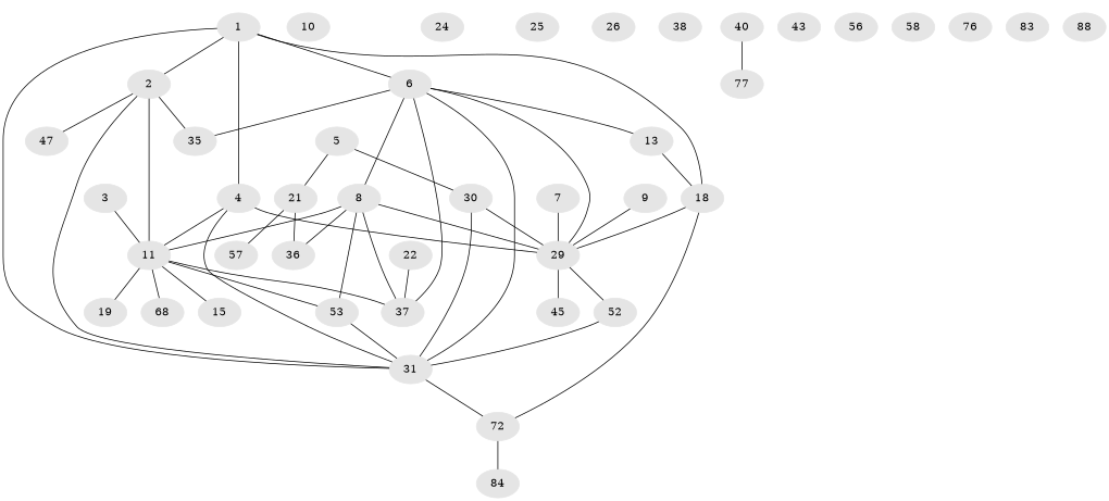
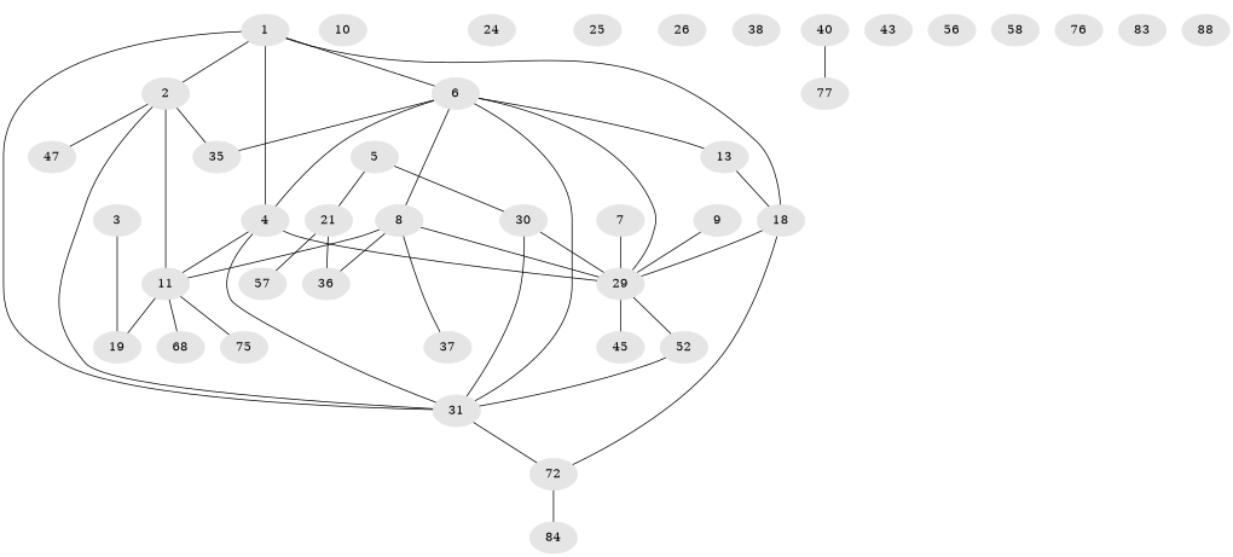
  graph {
    node [color=gray90 style=filled]
    1 [super="+12"]
    2 [super="+66+65"]
    4 [super="+50"]
    6 [super="+70+63"]
    18 [super="+32"]
    n6 [label=31 super="+80+75"]
    11 [super="+16+48"]
    35
    47 [super="+69"]
    29 [super="+34+46"]
    8 [super="+14+39"]
    13 [super="+73"]
    37 [super="+81+54+42"]
    72 [super="+79"]
-   15
-   53
+   15 [label=75]
    19
    68
    45
    52
    3 [super="+55"]
    5 [super="+23"]
    21 [super="+82"]
    30 [super="+58"]
    36 [super="+44"]
    57
    7 [super="+33"]
    9 [super="+20"]
    10 [super="+31+74+27"]
    84
-   22
    24
    25
    26
    38
    40 [super="+41"]
    77
    43
    56
    n40 [label=58]
    76
    83
    88
    1 -- 2
    1 -- 4
    1 -- 6
    1 -- 18
    1 -- n6
    2 -- n6
    2 -- 11
    2 -- 35
    2 -- 47
    4 -- n6
    4 -- 11
    4 -- 29 [weight=2]
    6 -- n6
    6 -- 35
    6 -- 29
    6 -- 8
    6 -- 13
-   6 -- 37
+   6 -- 4
    18 -- 29
    18 -- 72
    n6 -- 72
-   11 -- 37
    11 -- 15
-   11 -- 53
    11 -- 19
    11 -- 68
    29 -- 45
    29 -- 52
    8 -- 11
    8 -- 29
    8 -- 37
-   8 -- 53
    8 -- 36
    13 -- 18
    72 -- 84
-   53 -- n6
    52 -- n6
-   3 -- 11
+   3 -- 19
    5 -- 21
    5 -- 30
    21 -- 36
    21 -- 57
    30 -- n6
    30 -- 29
    7 -- 29
    9 -- 29
-   22 -- 37
    40 -- 77
  }
